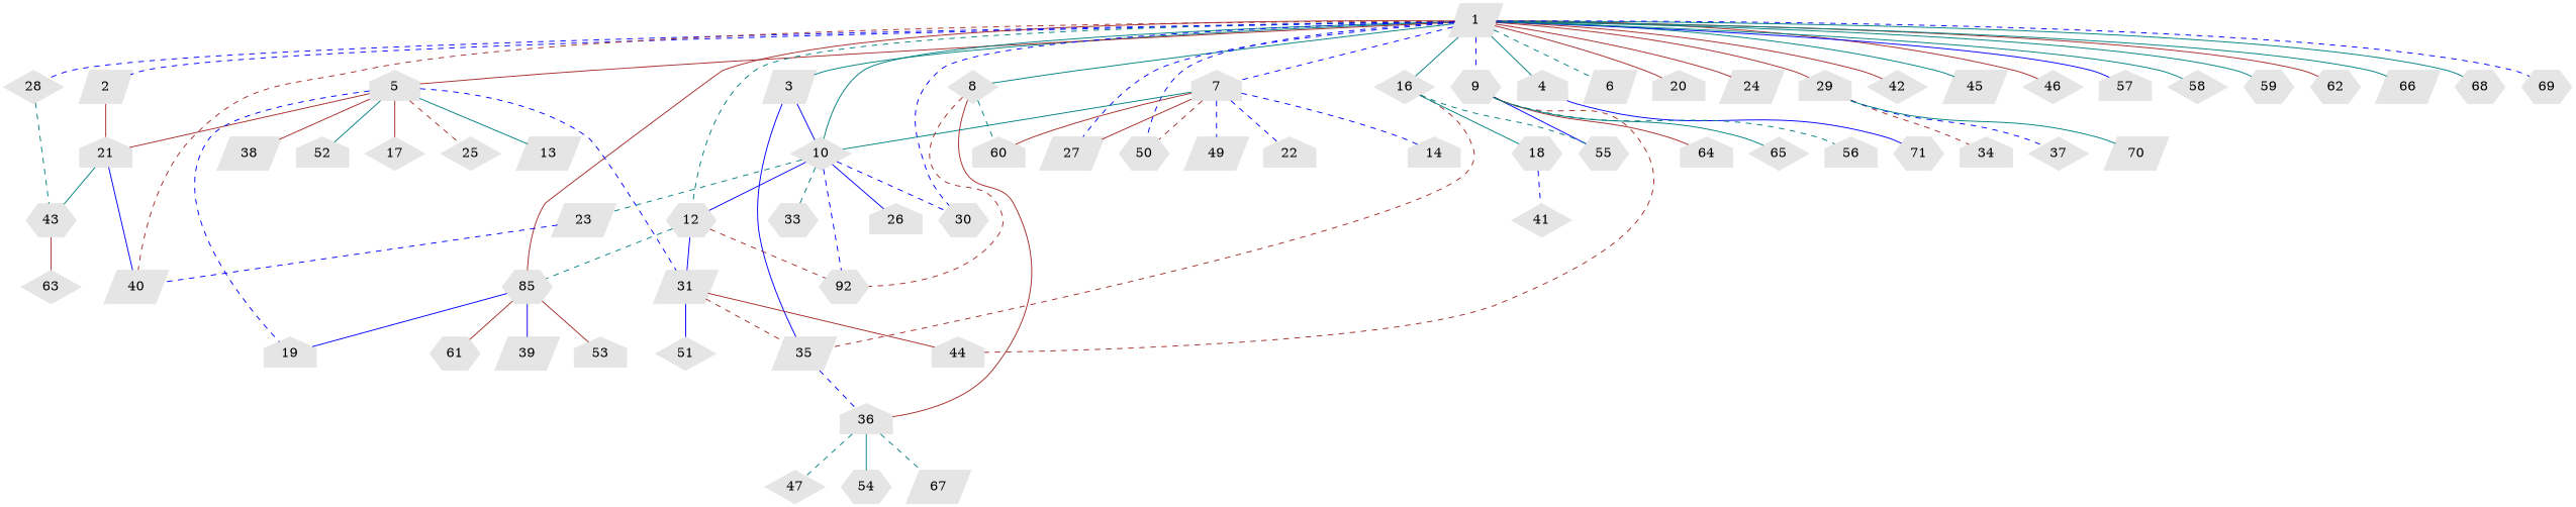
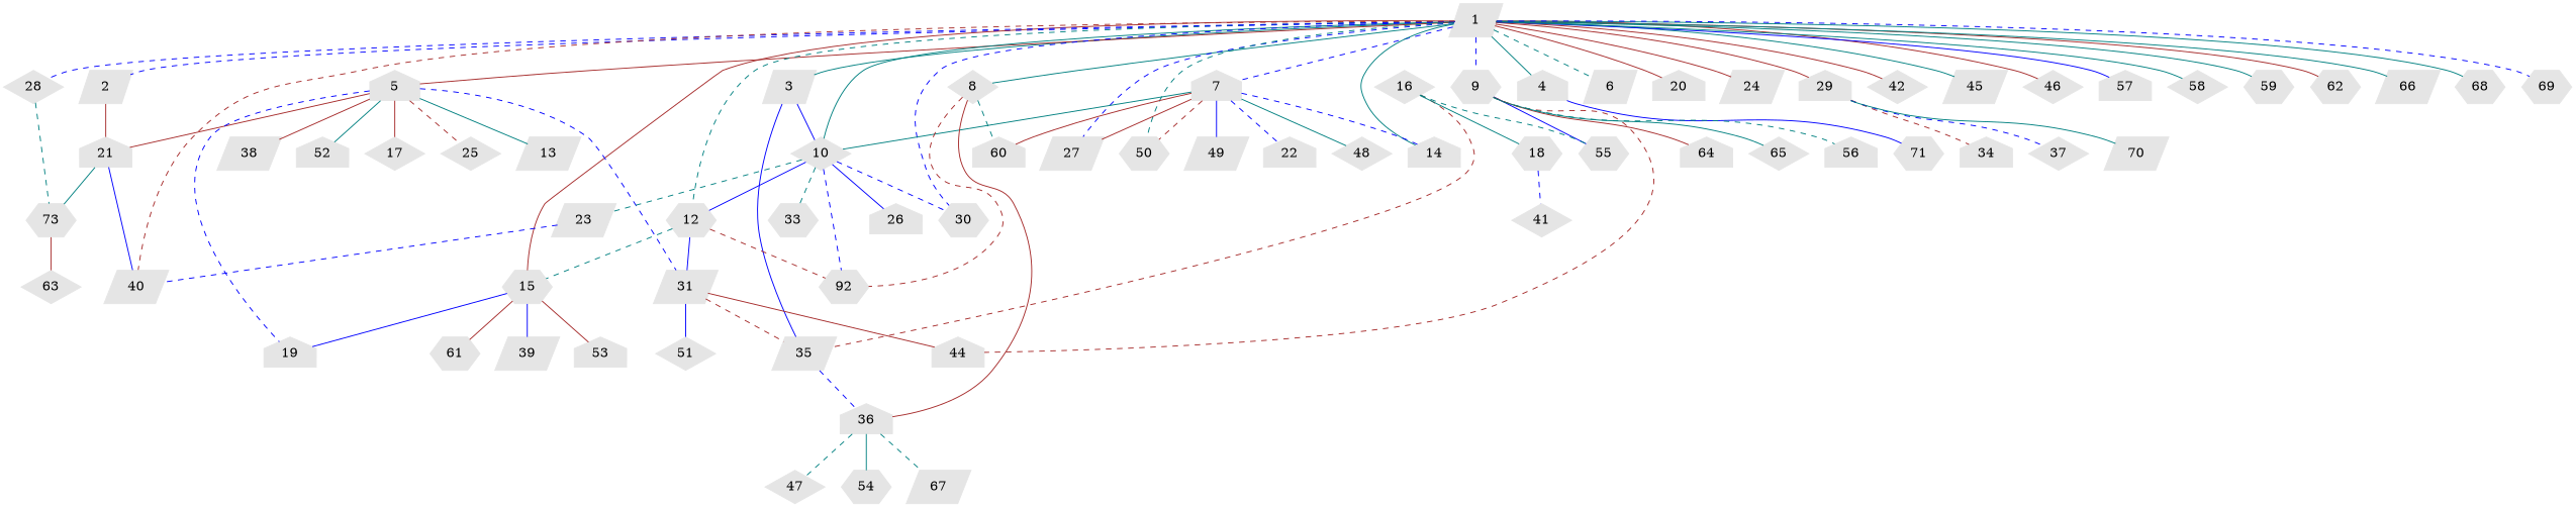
  graph {
    node [color=gray90 shape=house style=filled]
    edge [color=teal style=solid weight=1.0]
    1 [shape=parallelogram]
    2 [shape=parallelogram]
    3 [shape=parallelogram]
    4
    5
    6 [shape=parallelogram]
    7
    8 [shape=diamond]
    9 [shape=hexagon]
    10 [shape=diamond]
    12 [shape=hexagon]
-   15 [shape=hexagon label=85]
+   15 [shape=hexagon]
    16 [shape=diamond]
    20
    24 [shape=parallelogram]
    27 [shape=parallelogram]
    28 [shape=diamond]
    29
    30 [shape=hexagon]
    40 [shape=parallelogram]
    42 [shape=diamond]
    45 [shape=parallelogram]
    46 [shape=diamond]
    50 [shape=hexagon]
    57
    58 [shape=diamond]
    59 [shape=hexagon]
    62 [shape=hexagon]
    66 [shape=parallelogram]
    68 [shape=hexagon]
    69 [shape=hexagon]
    21
    35 [shape=parallelogram]
    n34 [label=71 shape=hexagon]
    13 [shape=parallelogram]
    17 [shape=diamond]
    19
    25 [shape=diamond]
    31 [shape=parallelogram]
    38 [shape=parallelogram]
    52
    14
    22
+   48 [shape=diamond]
    49 [shape=parallelogram]
    60
    n47 [label=92 shape=hexagon]
    36
    44
    55 [shape=hexagon]
    56
    64
    65 [shape=diamond]
    23 [shape=parallelogram]
    26
    33 [shape=hexagon]
    39 [shape=parallelogram]
    53
    61 [shape=hexagon]
    18 [shape=hexagon]
-   43 [shape=hexagon]
+   43 [shape=hexagon label=73]
    34
    37 [shape=diamond]
    70 [shape=parallelogram]
    51 [shape=diamond]
    47 [shape=diamond]
    54 [shape=hexagon]
    67 [shape=parallelogram]
    41 [shape=diamond]
    63 [shape=diamond]
    1 -- 2 [color=blue style=dashed]
    1 -- 3
    1 -- 4
    1 -- 5 [color=brown]
    1 -- 6 [style=dashed]
    1 -- 7 [color=blue style=dashed]
    1 -- 8
    1 -- 9 [color=blue style=dashed weight=2.0]
    1 -- 10
    1 -- 12 [style=dashed]
    1 -- 15 [color=brown]
-   1 -- 16
+   1 -- 14
    1 -- 20 [color=brown]
    1 -- 24 [color=brown]
    1 -- 27 [color=blue style=dashed]
    1 -- 28 [color=blue style=dashed]
    1 -- 29 [color=brown]
    1 -- 30 [color=blue style=dashed]
    1 -- 40 [color=brown style=dashed]
    1 -- 42 [color=brown]
    1 -- 45
    1 -- 46 [color=brown]
-   1 -- 50 [color=blue style=dashed]
+   1 -- 50 [style=dashed]
    1 -- 57 [color=blue]
    1 -- 58
    1 -- 59
    1 -- 62 [color=brown]
    1 -- 66
    1 -- 68
    1 -- 69 [color=blue style=dashed]
    2 -- 21 [color=brown]
    3 -- 10 [color=blue]
    3 -- 35 [color=blue]
    4 -- n34 [color=blue]
    5 -- 21 [color=brown]
    5 -- 13
    5 -- 17 [color=brown]
    5 -- 19 [color=blue style=dashed]
    5 -- 25 [color=brown style=dashed]
    5 -- 31 [color=blue style=dashed]
    5 -- 38 [color=brown]
    5 -- 52
    7 -- 10
    7 -- 27 [color=brown]
    7 -- 50 [color=brown style=dashed]
    7 -- 14 [color=blue style=dashed]
    7 -- 22 [color=blue style=dashed]
-   7 -- 49 [color=blue style=dashed]
+   7 -- 48
+   7 -- 49 [color=blue]
    7 -- 60 [color=brown]
    8 -- 60 [style=dashed]
    8 -- n47 [color=brown style=dashed]
    8 -- 36 [color=brown]
    9 -- 44 [color=brown style=dashed]
    9 -- 55 [color=blue]
    9 -- 56 [style=dashed]
    9 -- 64 [color=brown]
    9 -- 65
    10 -- 12 [color=blue]
    10 -- 30 [color=blue style=dashed]
    10 -- n47 [color=blue style=dashed]
    10 -- 23 [style=dashed]
    10 -- 26 [color=blue]
    10 -- 33 [style=dashed]
    12 -- 15 [style=dashed]
    12 -- 31 [color=blue]
    12 -- n47 [color=brown style=dashed]
    15 -- 19 [color=blue]
    15 -- 39 [color=blue]
    15 -- 53 [color=brown]
    15 -- 61 [color=brown]
    16 -- 35 [color=brown style=dashed]
    16 -- 55 [style=dashed]
    16 -- 18
    28 -- 43 [style=dashed]
    29 -- 34 [color=brown style=dashed]
    29 -- 37 [color=blue style=dashed]
    29 -- 70
    21 -- 40 [color=blue]
    21 -- 43
    35 -- 36 [color=blue style=dashed]
    31 -- 35 [color=brown style=dashed]
    31 -- 44 [color=brown]
    31 -- 51 [color=blue]
    36 -- 47 [style=dashed]
    36 -- 54
    36 -- 67 [style=dashed]
    23 -- 40 [color=blue style=dashed]
    18 -- 41 [color=blue style=dashed]
    43 -- 63 [color=brown]
  }
